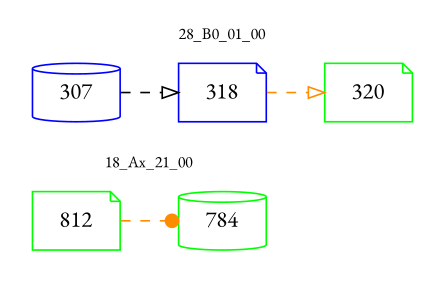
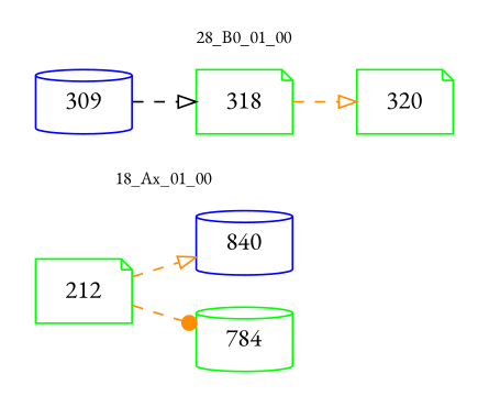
  digraph {
    fontname="EB Garamond"
    rankdir=LR
    node [color=green fontname="EB Garamond" shape=note]
    edge [arrowhead=onormal color=darkorange fontname="EB Garamond" style=dashed]
-   n1 [label=812]
+   n1 [label=212]
    n2 [label=784 shape=cylinder]
-   n4 [color=blue label=318]
-   n5 [color=blue label=307 shape=cylinder]
+   n3 [color=blue label=840 shape=cylinder]
+   n4 [label=318]
+   n5 [color=blue label=309 shape=cylinder]
    n6 [label=320]
    subgraph cluster_1 {
      color=white
      fontsize=10
-     label="18_Ax_21_00"
+     label="18_Ax_01_00"
      n1
      n2
+     n3
    }
    subgraph cluster_2 {
      color=white
      fontsize=10
      label="28_B0_01_00"
      n4
      n5
      n6
    }
    n1 -> n2 [arrowhead=dot]
+   n1 -> n3
    n4 -> n6
    n5 -> n4 [color=black]
  }
